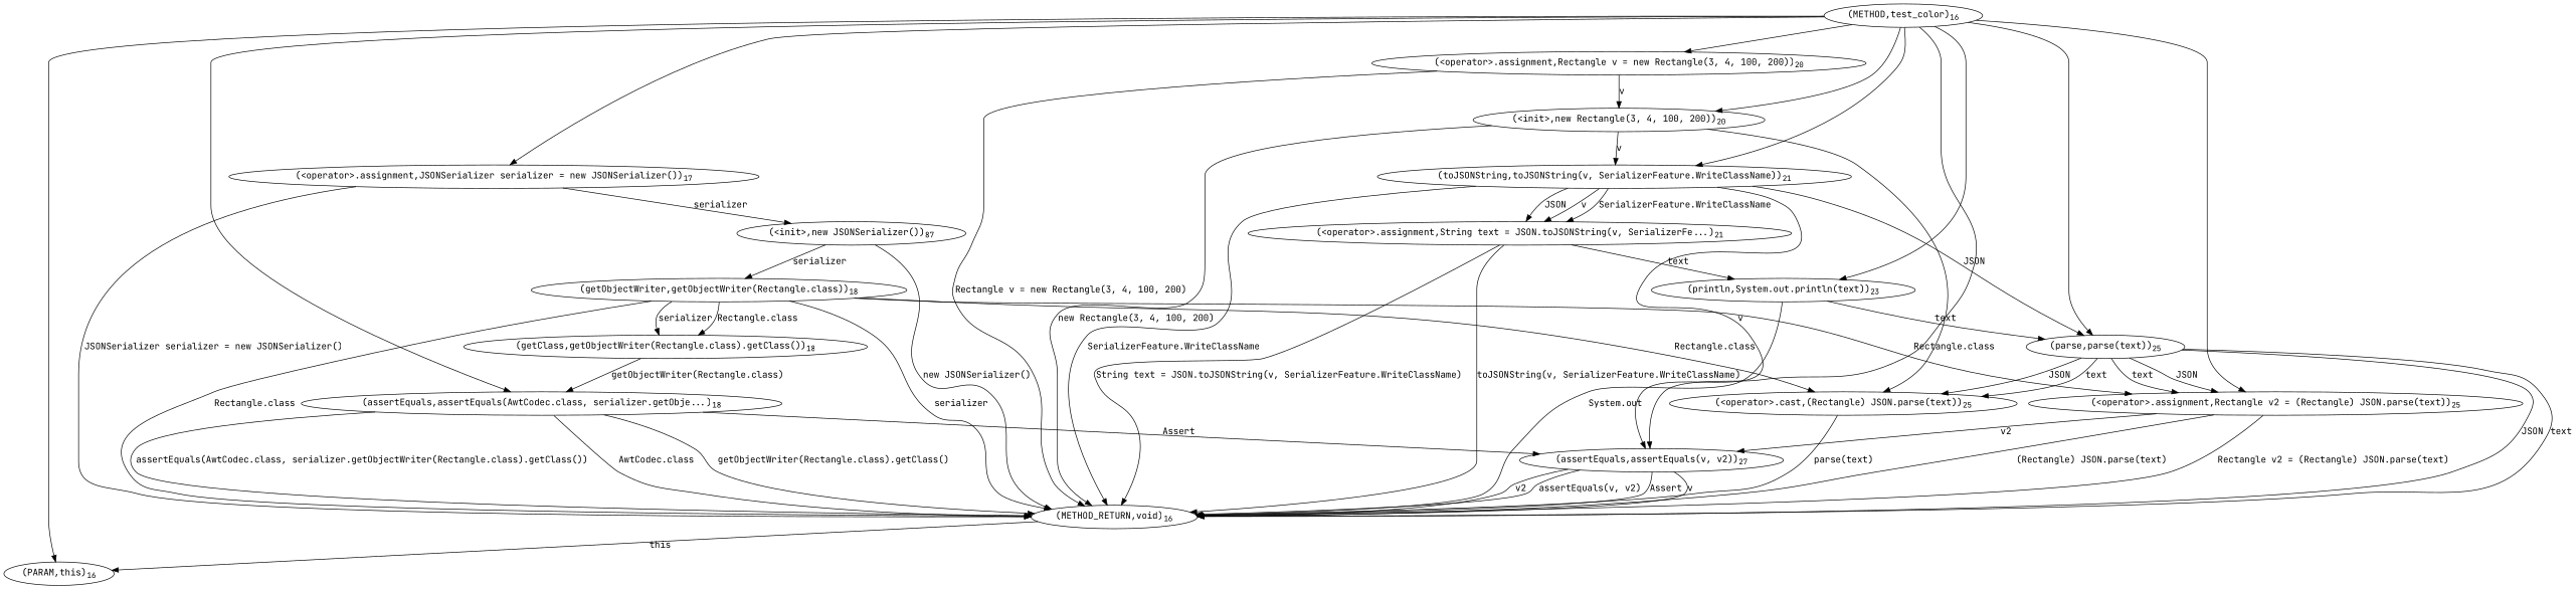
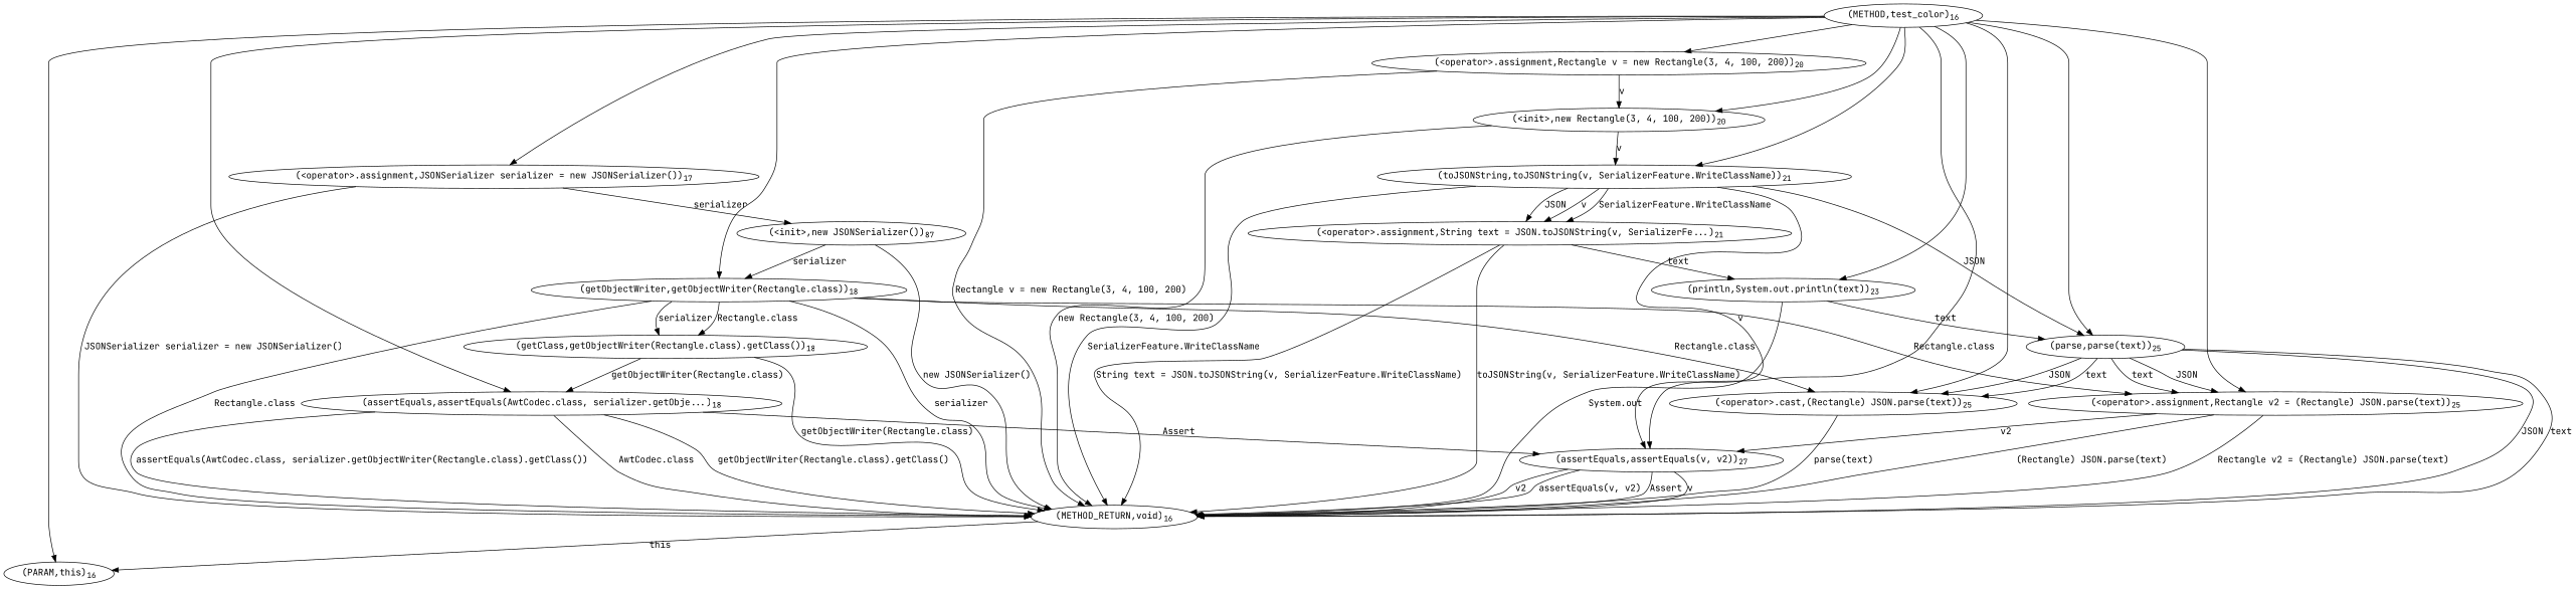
  digraph {
    fontname="JetBrains Mono"
    node [fontname="JetBrains Mono"]
    edge [fontname="JetBrains Mono"]
    n1 [label=<(METHOD,test_color)<SUB>16</SUB>>]
    n2 [label=<(PARAM,this)<SUB>16</SUB>>]
    n3 [label=<(&lt;operator&gt;.assignment,JSONSerializer serializer = new JSONSerializer())<SUB>17</SUB>>]
    n4 [label=<(assertEquals,assertEquals(AwtCodec.class, serializer.getObje...)<SUB>18</SUB>>]
    n5 [label=<(&lt;operator&gt;.assignment,Rectangle v = new Rectangle(3, 4, 100, 200))<SUB>20</SUB>>]
    n6 [label=<(&lt;init&gt;,new Rectangle(3, 4, 100, 200))<SUB>20</SUB>>]
    n7 [label=<(println,System.out.println(text))<SUB>23</SUB>>]
    n8 [label=<(&lt;operator&gt;.assignment,Rectangle v2 = (Rectangle) JSON.parse(text))<SUB>25</SUB>>]
    n9 [label=<(assertEquals,assertEquals(v, v2))<SUB>27</SUB>>]
    n10 [label=<(toJSONString,toJSONString(v, SerializerFeature.WriteClassName))<SUB>21</SUB>>]
    n11 [label=<(&lt;operator&gt;.cast,(Rectangle) JSON.parse(text))<SUB>25</SUB>>]
    n12 [label=<(getObjectWriter,getObjectWriter(Rectangle.class))<SUB>18</SUB>>]
    n13 [label=<(parse,parse(text))<SUB>25</SUB>>]
    n14 [label=<(&lt;init&gt;,new JSONSerializer())<SUB>87</SUB>>]
    n15 [label=<(METHOD_RETURN,void)<SUB>16</SUB>>]
    n16 [label=<(&lt;operator&gt;.assignment,String text = JSON.toJSONString(v, SerializerFe...)<SUB>21</SUB>>]
    n17 [label=<(getClass,getObjectWriter(Rectangle.class).getClass())<SUB>18</SUB>>]
    n1 -> n2
    n1 -> n3
    n1 -> n4
    n1 -> n5
    n1 -> n6
    n1 -> n7
    n1 -> n8
    n1 -> n9
    n1 -> n10
-   n6 -> n11
+   n1 -> n11
+   n1 -> n12
    n1 -> n13
    n3 -> n14 [label=serializer]
    n3 -> n15 [label="JSONSerializer serializer = new JSONSerializer()"]
    n4 -> n9 [label=Assert]
    n4 -> n15 [label="AwtCodec.class"]
    n4 -> n15 [label="getObjectWriter(Rectangle.class).getClass()"]
    n4 -> n15 [label="assertEquals(AwtCodec.class, serializer.getObjectWriter(Rectangle.class).getClass())"]
    n5 -> n6 [label=v]
    n5 -> n15 [label="Rectangle v = new Rectangle(3, 4, 100, 200)"]
    n6 -> n10 [label=v]
    n6 -> n15 [label="new Rectangle(3, 4, 100, 200)"]
    n7 -> n13 [label=text]
    n7 -> n15 [label="System.out"]
    n8 -> n9 [label=v2]
    n8 -> n15 [label="(Rectangle) JSON.parse(text)"]
    n8 -> n15 [label="Rectangle v2 = (Rectangle) JSON.parse(text)"]
    n9 -> n15 [label=Assert]
    n9 -> n15 [label=v]
    n9 -> n15 [label=v2]
    n9 -> n15 [label="assertEquals(v, v2)"]
    n10 -> n9 [label=v]
    n10 -> n13 [label=JSON]
    n10 -> n15 [label="SerializerFeature.WriteClassName"]
    n10 -> n16 [label=JSON]
    n10 -> n16 [label=v]
    n10 -> n16 [label="SerializerFeature.WriteClassName"]
    n11 -> n15 [label="parse(text)"]
    n12 -> n8 [label="Rectangle.class"]
    n12 -> n11 [label="Rectangle.class"]
    n12 -> n15 [label=serializer]
    n12 -> n15 [label="Rectangle.class"]
    n12 -> n17 [label=serializer]
    n12 -> n17 [label="Rectangle.class"]
    n13 -> n8 [label=JSON]
    n13 -> n8 [label=text]
    n13 -> n11 [label=JSON]
    n13 -> n11 [label=text]
    n13 -> n15 [label=JSON]
    n13 -> n15 [label=text]
    n14 -> n12 [label=serializer]
    n14 -> n15 [label="new JSONSerializer()"]
    n15 -> n2 [label=this]
    n16 -> n7 [label=text]
    n16 -> n15 [label="toJSONString(v, SerializerFeature.WriteClassName)"]
    n16 -> n15 [label="String text = JSON.toJSONString(v, SerializerFeature.WriteClassName)"]
    n17 -> n4 [label="getObjectWriter(Rectangle.class)"]
+   n17 -> n15 [label="getObjectWriter(Rectangle.class)"]
  }
